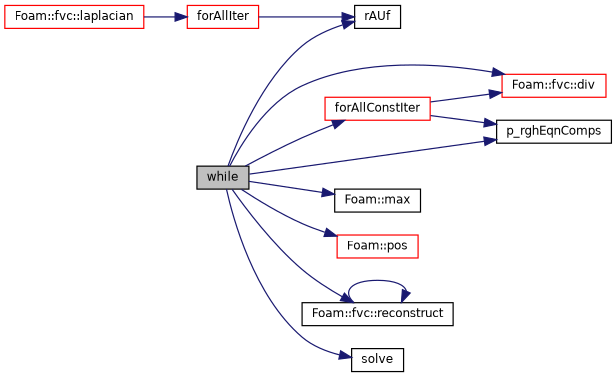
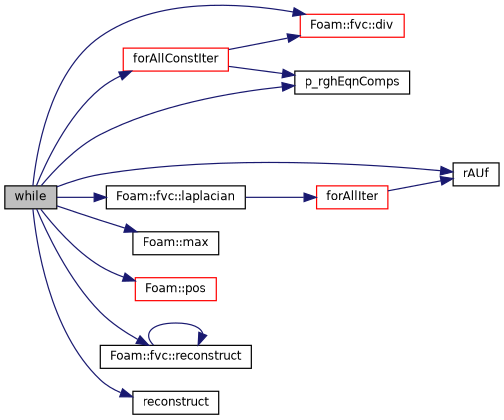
  digraph {
    rankdir=LR
    node [color=black fontname=Helvetica fontsize=10 shape=record]
    edge [color=midnightblue fontname=Helvetica fontsize=10 labelfontname=Helvetica labelfontsize=10 style=solid]
    n1 [fillcolor=grey75 fontcolor=black height=0.2 label=while style=filled width=0.4]
    n2 [color=red height=0.2 label="Foam::fvc::div" width=0.4]
    n3 [color=red height=0.2 label=forAllConstIter width=0.4]
    n4 [height=0.2 label=p_rghEqnComps width=0.4]
    n5 [height=0.2 label=rAUf width=0.4]
-   n6 [color=red height=0.2 label="Foam::fvc::laplacian" width=0.4]
+   n6 [height=0.2 label="Foam::fvc::laplacian" width=0.4]
    n7 [height=0.2 label="Foam::max" width=0.4]
    n8 [color=red height=0.2 label="Foam::pos" width=0.4]
    n9 [height=0.2 label="Foam::fvc::reconstruct" width=0.4]
-   n10 [height=0.2 label=solve width=0.4]
+   n10 [height=0.2 label=reconstruct width=0.4]
    n11 [color=red height=0.2 label=forAllIter width=0.4]
    n1 -> n2
    n1 -> n3
    n1 -> n4
    n1 -> n5
+   n1 -> n6
    n1 -> n7
    n1 -> n8
    n1 -> n9
    n1 -> n10
    n3 -> n2
    n3 -> n4
    n6 -> n11
    n9 -> n9
    n11 -> n5
  }
